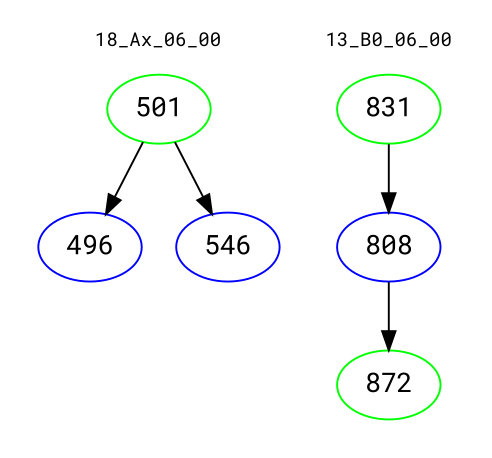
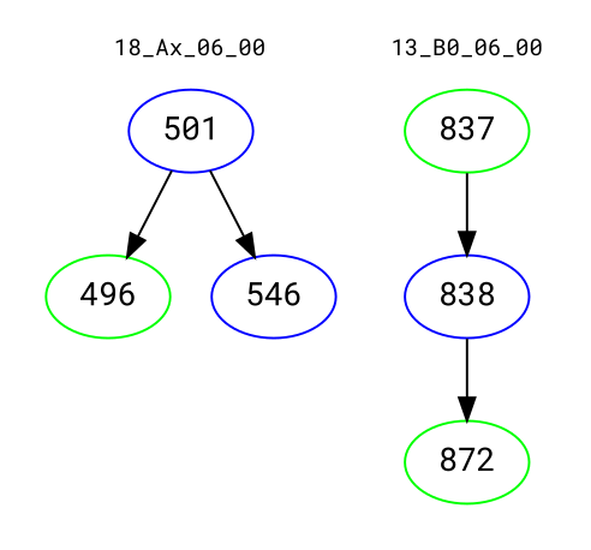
  digraph {
    fontname="Roboto Mono"
    node [color=green fontname="Roboto Mono"]
    edge [color=black fontname="Roboto Mono"]
-   n1 [color=blue label=496]
-   n2 [label=501]
+   n1 [label=496]
+   n2 [color=blue label=501]
    n3 [color=blue label=546]
-   n4 [label=831]
-   n5 [color=blue label=808]
+   n4 [label=837]
+   n5 [color=blue label=838]
    n6 [label=872]
    subgraph cluster_1 {
      color=white
      fontsize=10
      label="18_Ax_06_00"
      n1
      n2
      n3
    }
    subgraph cluster_2 {
      color=white
      fontsize=10
      label="13_B0_06_00"
      n4
      n5
      n6
    }
    n2 -> n1
    n2 -> n3
    n4 -> n5
    n5 -> n6
  }
